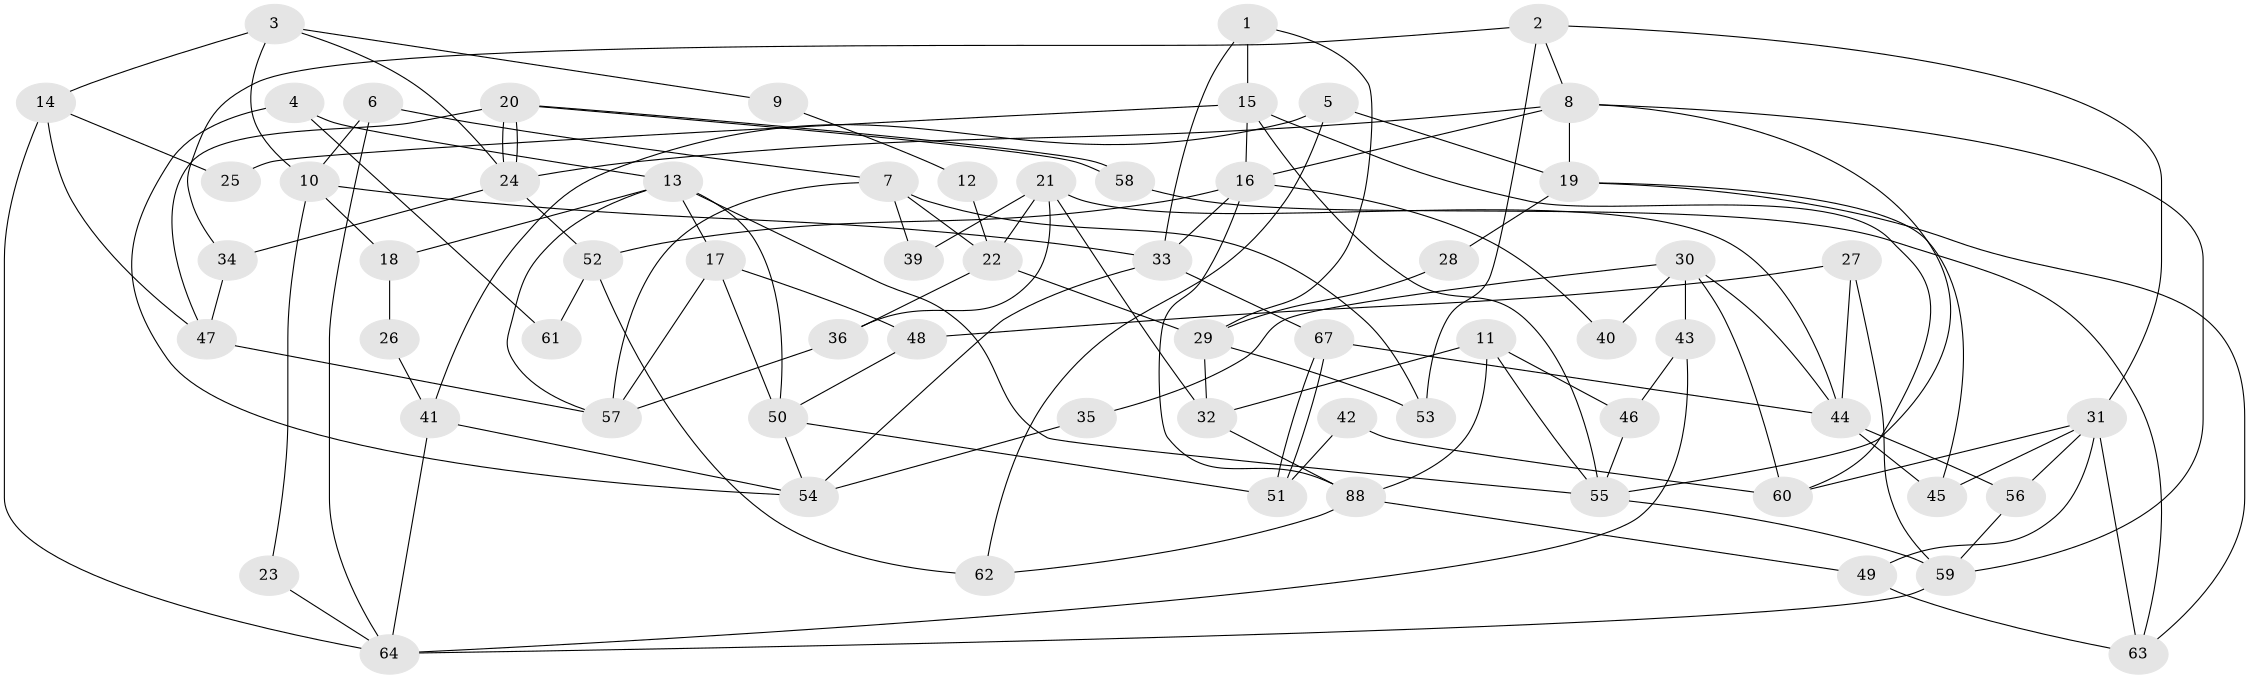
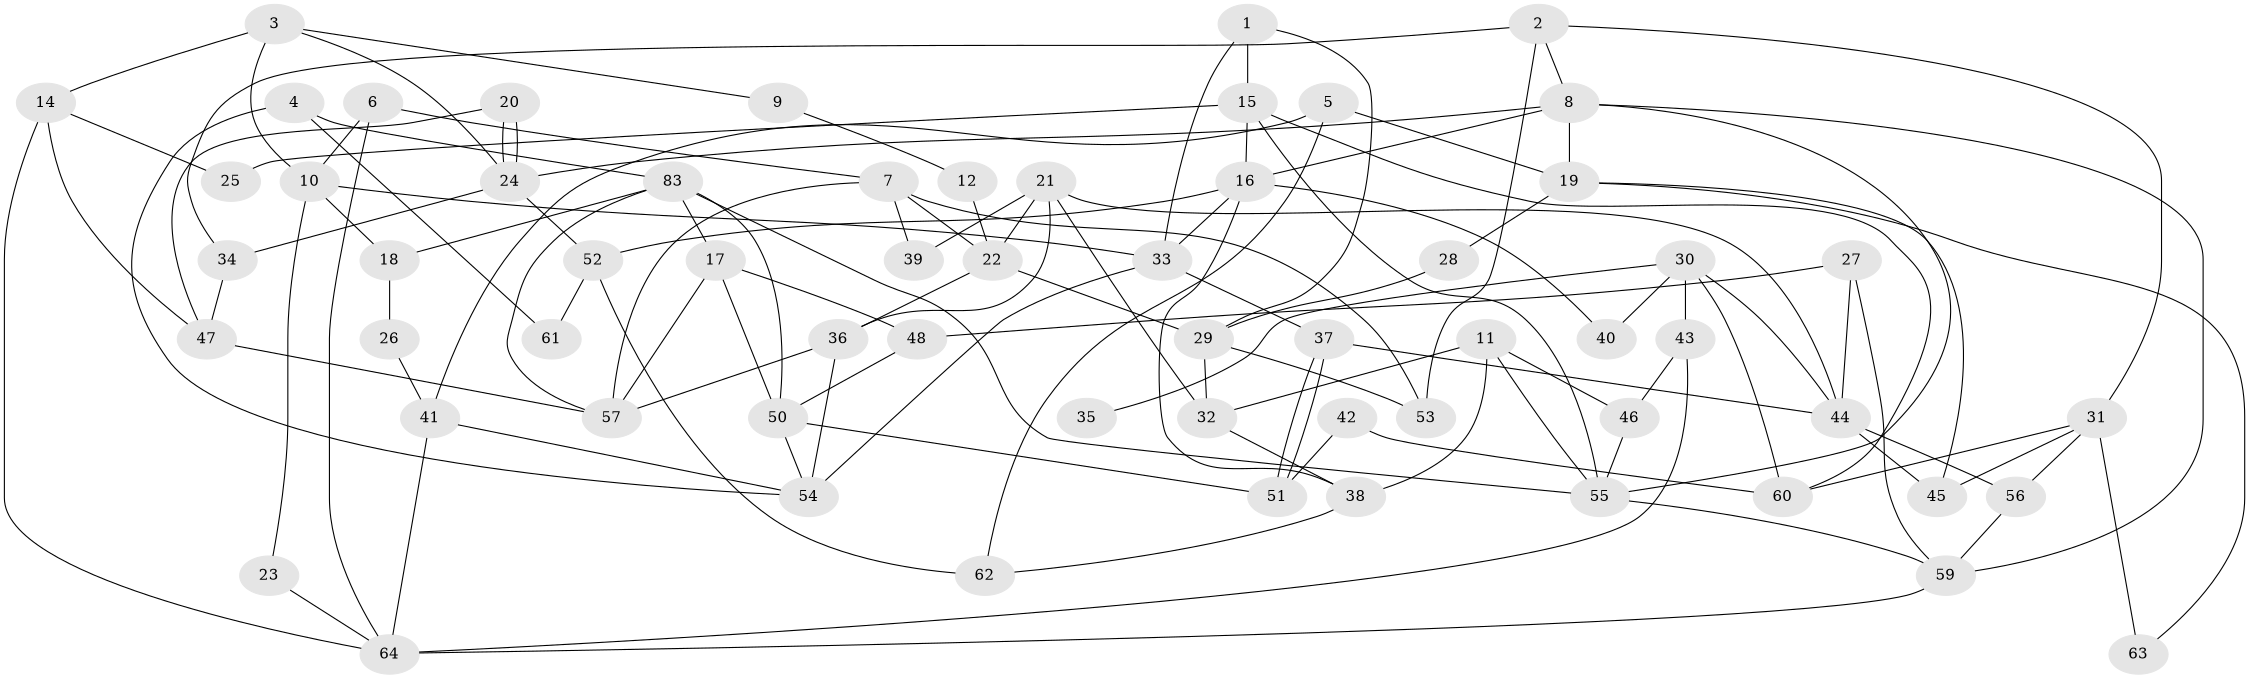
  graph {
    node [color=gray90 style=filled]
    1
    15
    29
    33
    16
    55
    25
    60
    53
    32
    54
-   37 [label=67]
+   37
    2
    8
    31
    34
    24
    19
    59
    45
    63
-   49
    56
    47
    3
    9
    10
    14
    12
    18
    23
    64
    52
    4
-   13
+   13 [label=83]
    61
    22
    57
    17
    50
    5
    41
    62
    28
    6
    7
    39
    36
-   38 [label=88]
+   38
    40
    26
    11
    46
    48
    51
    20
-   58
    21
    44
    27
    30
    35
    43
    42
    1 -- 15
    1 -- 29
    1 -- 33
    15 -- 16
    15 -- 55
    15 -- 25
    15 -- 60
    29 -- 53
    29 -- 32
    33 -- 54
    33 -- 37
    16 -- 33
    16 -- 52
    16 -- 38
    16 -- 40
    55 -- 59
    32 -- 38
    37 -- 51
    37 -- 51
    37 -- 44
    2 -- 53
    2 -- 8
    2 -- 31
    2 -- 34
    8 -- 16
    8 -- 55
    8 -- 24
    8 -- 19
    8 -- 59
    31 -- 60
    31 -- 45
    31 -- 63
-   31 -- 49
    31 -- 56
    34 -- 47
    24 -- 34
    24 -- 52
    19 -- 45
    19 -- 63
    19 -- 28
    59 -- 64
-   49 -- 63
    56 -- 59
    47 -- 57
    3 -- 24
    3 -- 9
    3 -- 10
    3 -- 14
    9 -- 12
    10 -- 33
    10 -- 18
    10 -- 23
    14 -- 25
    14 -- 47
    14 -- 64
    12 -- 22
    18 -- 26
    23 -- 64
    52 -- 61
    52 -- 62
    4 -- 54
    4 -- 13
    4 -- 61
    13 -- 55
    13 -- 18
    13 -- 57
    13 -- 17
    13 -- 50
    22 -- 29
    22 -- 36
    17 -- 57
    17 -- 50
    17 -- 48
    50 -- 54
    50 -- 51
    5 -- 19
    5 -- 41
    5 -- 62
    41 -- 54
    41 -- 64
    28 -- 29
    6 -- 10
    6 -- 64
    6 -- 7
    7 -- 53
    7 -- 22
    7 -- 57
    7 -- 39
    36 -- 57
-   38 -- 49
    38 -- 62
    26 -- 41
    11 -- 55
    11 -- 32
    11 -- 38
    11 -- 46
    46 -- 55
    48 -- 50
    20 -- 24
    20 -- 24
    20 -- 47
-   20 -- 58
-   20 -- 58
-   58 -- 63
    21 -- 32
    21 -- 22
    21 -- 39
    21 -- 36
    21 -- 44
    44 -- 45
    44 -- 56
    27 -- 59
    27 -- 48
    27 -- 44
    30 -- 60
    30 -- 40
    30 -- 44
    30 -- 35
    30 -- 43
-   35 -- 54
+   36 -- 54
    43 -- 64
    43 -- 46
    42 -- 60
    42 -- 51
  }
